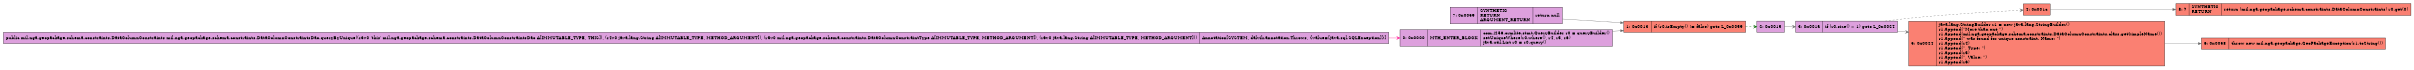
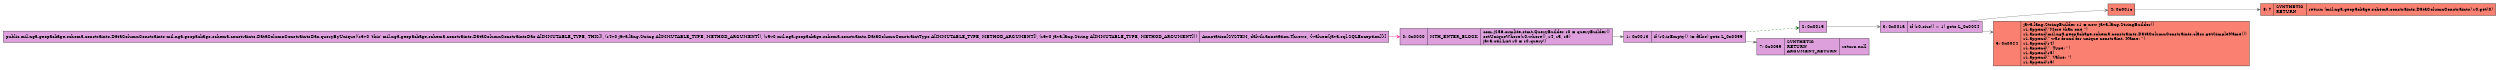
  digraph {
    rankdir=LR
    node [fillcolor=plum shape=record style=filled]
    edge [arrowhead=vee color=gray40]
    n1 [label="{0\:\ 0x0000|MTH_ENTER_BLOCK\l|com.j256.ormlite.stmt.QueryBuilder r0 = queryBuilder()\lsetUniqueWhere(r0.where(), r4, r5, r6)\ljava.util.List r0 = r0.query()\l}"]
-   n2 [fillcolor=salmon label="{1\:\ 0x0013|if (r0.isEmpty() != false) goto L_0x0059\l}"]
+   n2 [label="{1\:\ 0x0013|if (r0.isEmpty() != false) goto L_0x0059\l}"]
    n3 [label="{2\:\ 0x0015}"]
    n4 [label="{7\:\ 0x0059|SYNTHETIC\lRETURN\lARGUMENT_RETURN\l|return null\l}"]
    n5 [label="{3\:\ 0x001a|if (r0.size() \> 1) goto L_0x0024\l}"]
    n6 [fillcolor=salmon label="{4\:\ 0x001c}"]
    n7 [fillcolor=salmon label="{5\:\ 0x0024|java.lang.StringBuilder r1 = new java.lang.StringBuilder()\lr1.append(\"More than one \")\lr1.append(mil.nga.geopackage.schema.constraints.DataColumnConstraints.class.getSimpleName())\lr1.append(\" was found for unique constraint. Name: \")\lr1.append(r4)\lr1.append(\", Type: \")\lr1.append(r5)\lr1.append(\", Value: \")\lr1.append(r6)\l}"]
    n8 [fillcolor=salmon label="{8\:\ ?|SYNTHETIC\lRETURN\l|return (mil.nga.geopackage.schema.constraints.DataColumnConstraints) r0.get(0)\l}"]
-   n9 [fillcolor=salmon label="{6\:\ 0x0058|throw new mil.nga.geopackage.GeoPackageException(r1.toString())\l}"]
    n10 [label="{public mil.nga.geopackage.schema.constraints.DataColumnConstraints mil.nga.geopackage.schema.constraints.DataColumnConstraintsDao.queryByUnique((r3v0 'this' mil.nga.geopackage.schema.constraints.DataColumnConstraintsDao A[IMMUTABLE_TYPE, THIS]), (r4v0 java.lang.String A[IMMUTABLE_TYPE, METHOD_ARGUMENT]), (r5v0 mil.nga.geopackage.schema.constraints.DataColumnConstraintType A[IMMUTABLE_TYPE, METHOD_ARGUMENT]), (r6v0 java.lang.String A[IMMUTABLE_TYPE, METHOD_ARGUMENT]))  | Annotation[SYSTEM, dalvik.annotation.Throws, \{value=[java.sql.SQLException]\}]\l}"]
    n1 -> n2 [arrowhead=normal]
    n2 -> n3 [color=darkgreen style=dashed]
-   n4 -> n2 [arrowhead=normal]
+   n2 -> n4 [arrowhead=normal]
    n3 -> n5
-   n5 -> n6 [style=dashed]
+   n5 -> n6 [style=solid]
    n5 -> n7
    n6 -> n8 [arrowhead=normal]
-   n7 -> n9 [arrowhead=normal]
    n10 -> n1 [color=deeppink]
  }
